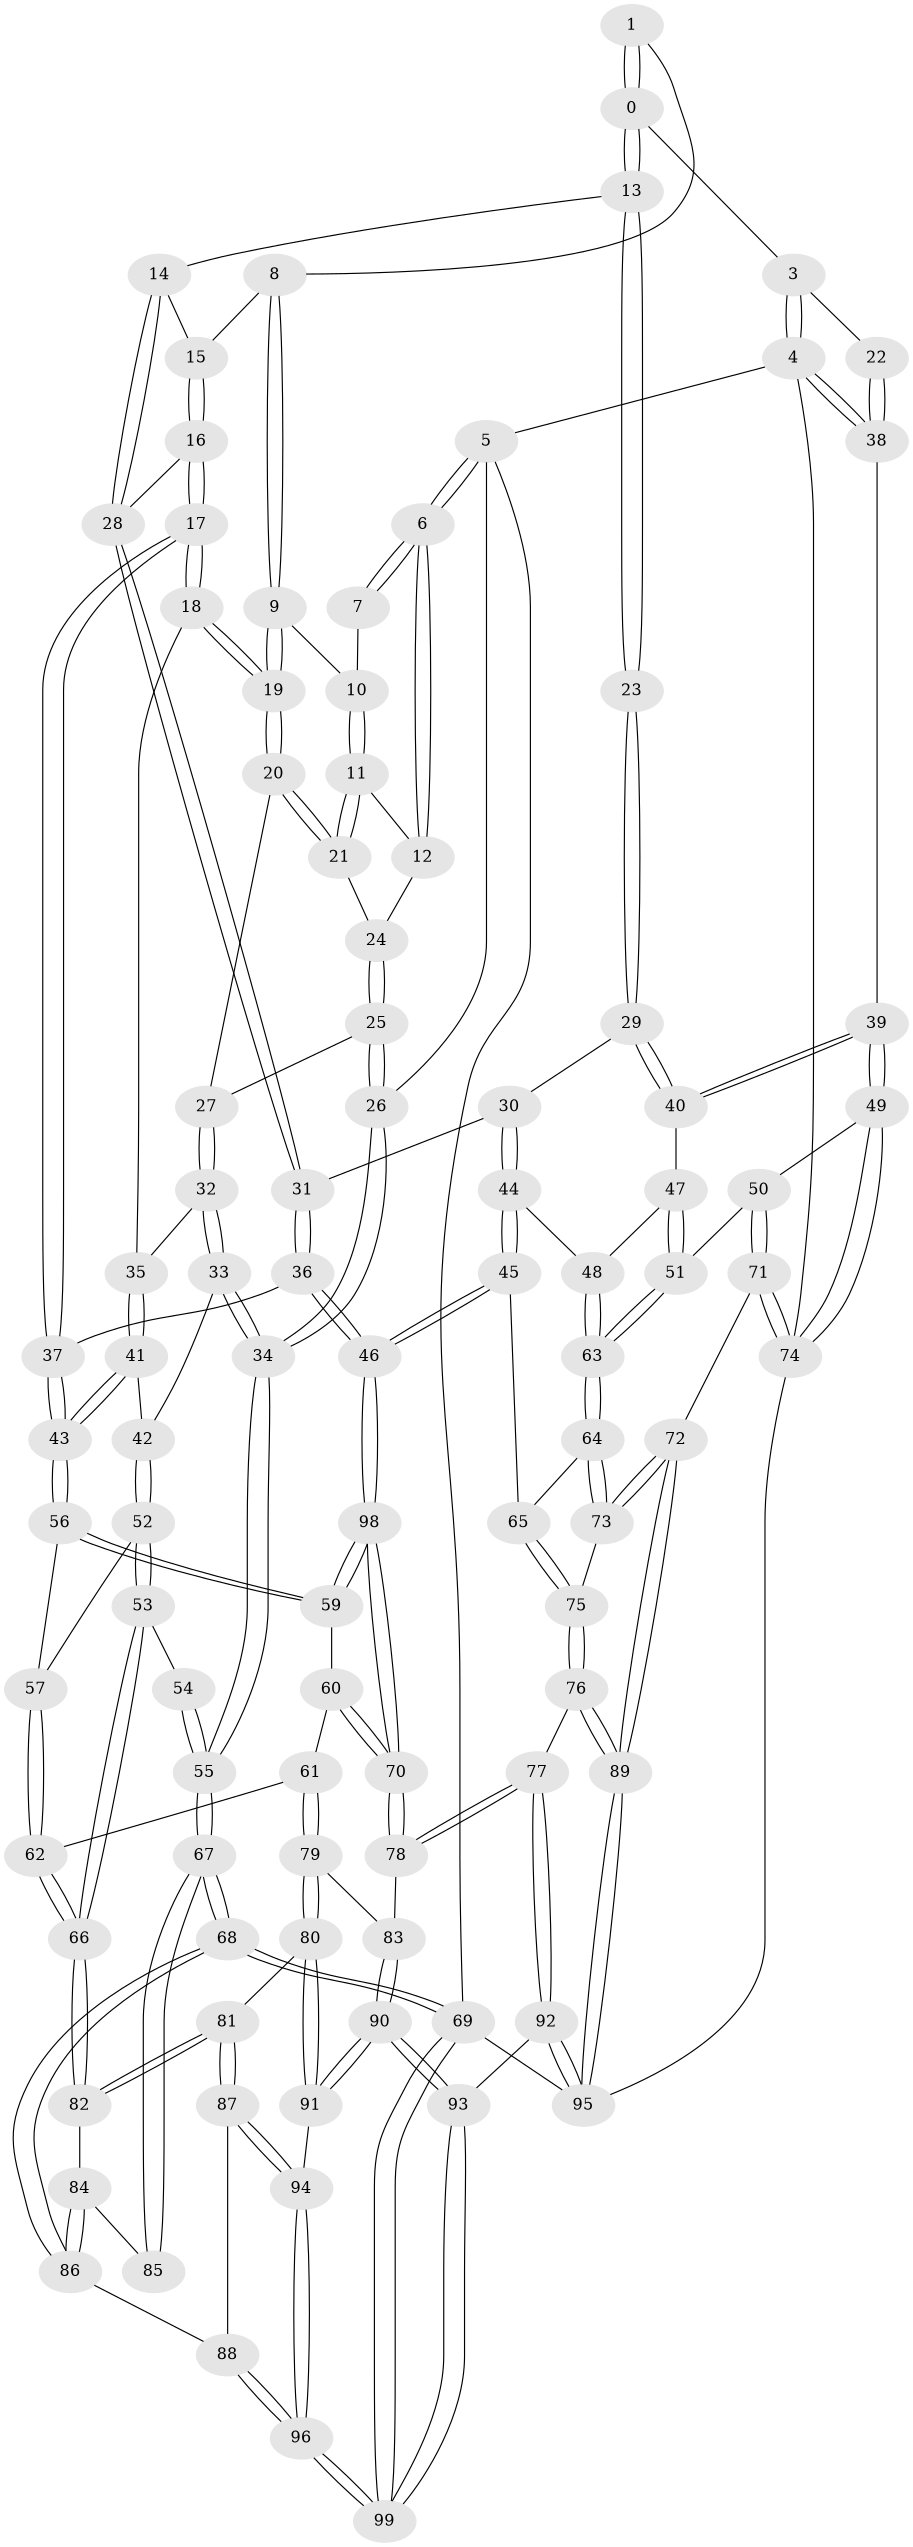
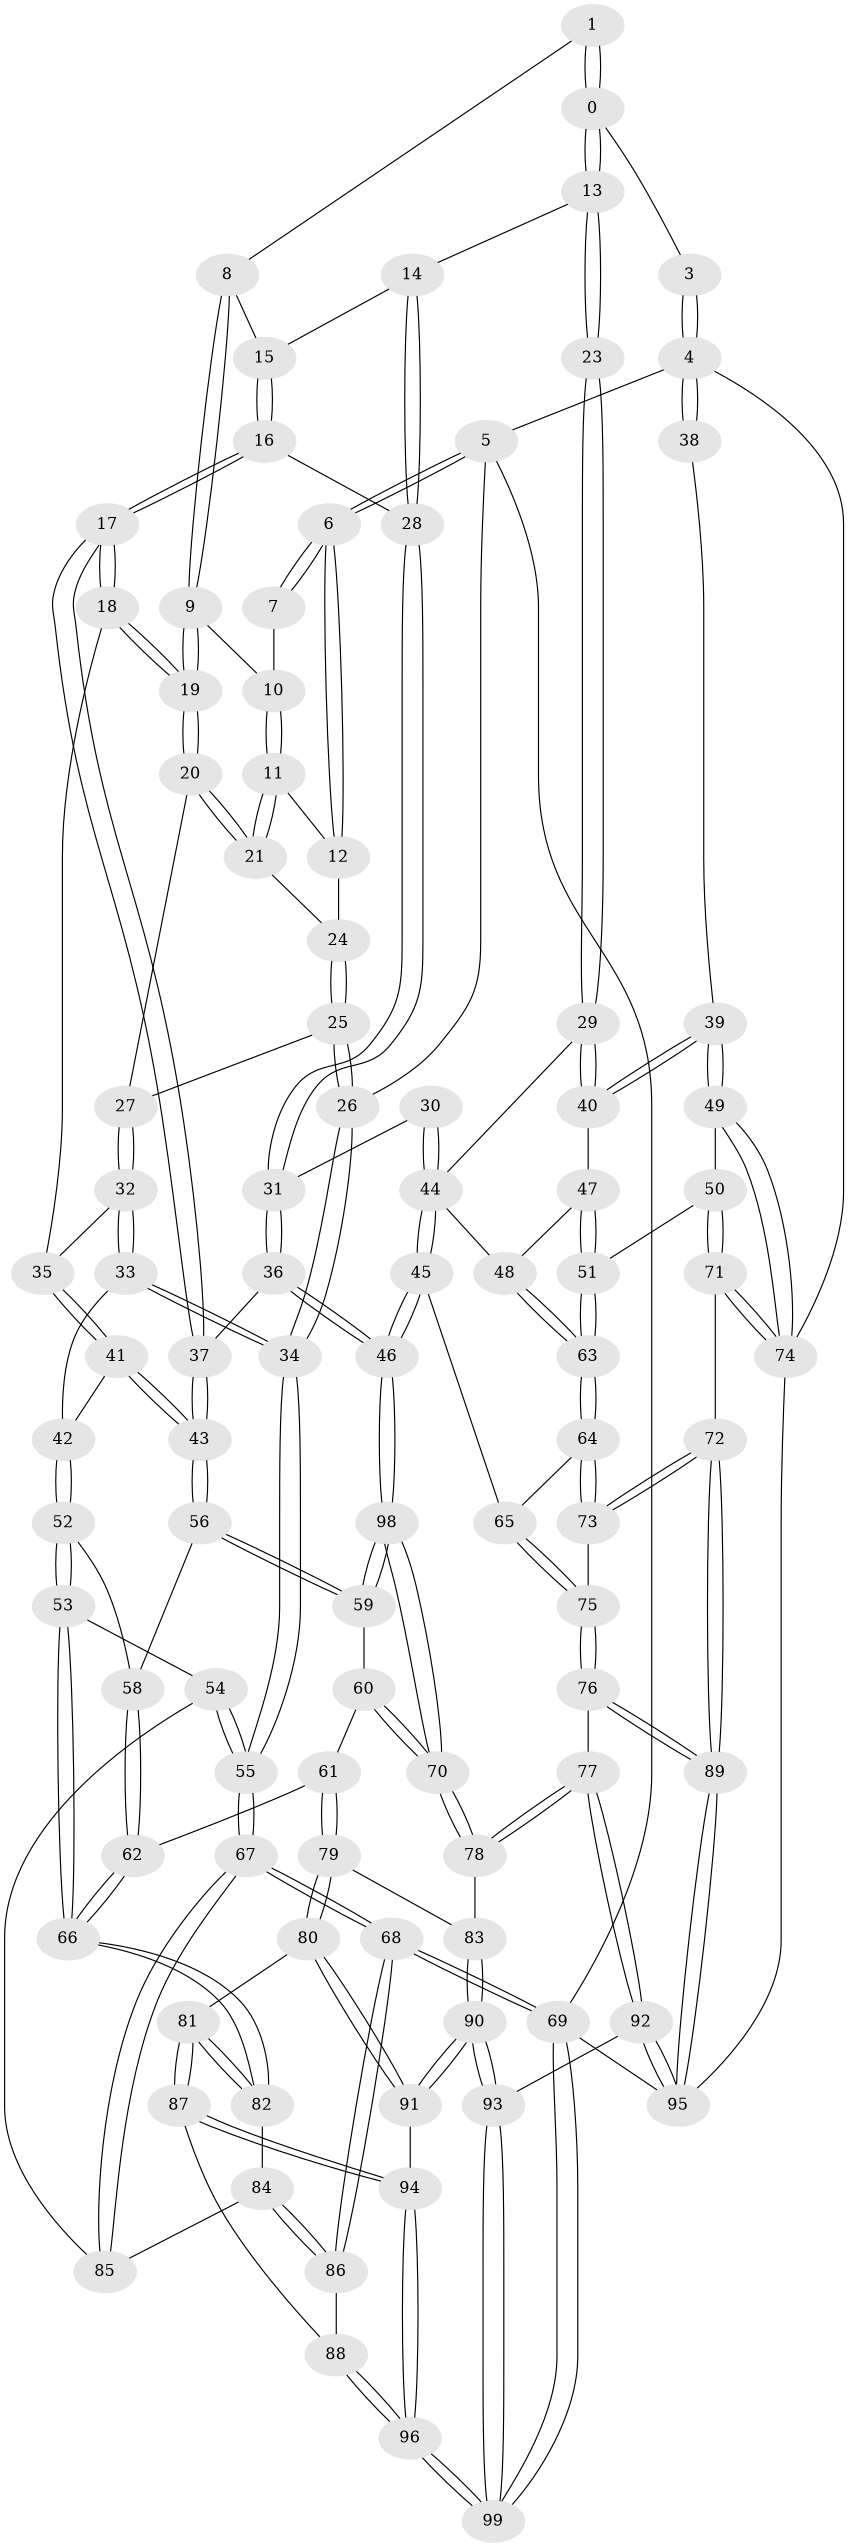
  graph {
    node [color=gray90 style=filled]
    n1 [label=0]
    1
    8
    3
    13
    9
    15
    4
-   22
    14
    23
    5
    38
    74
    6
    26
    69
    39
    95
    7
    12
    34
    n23 [label=99]
    10
    24
    11
    19
    16
    20
    21
    25
    28
    29
    31
    17
    18
    37
    35
    43
    41
    27
    32
    30
    40
    55
    33
    36
    44
    47
    45
    48
    46
    42
    52
    67
    n56 [label=98]
    56
    49
    50
    51
    53
-   57
+   57 [label=58]
    59
    65
    63
    75
    70
    64
    71
    72
    54
    66
    62
    85
    82
    68
    60
    78
    61
    79
    83
    80
    73
    76
    84
    86
    88
    89
    77
    92
    93
    90
    81
    91
    87
    94
    96
    n1 -- 3
    n1 -- 13
    n1 -- 13
    1 -- n1
    1 -- n1
    1 -- 8
    8 -- 9
    8 -- 9
    8 -- 15
    3 -- 4
    3 -- 4
-   3 -- 22
    13 -- 14
    13 -- 23
    13 -- 23
    9 -- 10
    9 -- 19
    9 -- 19
    15 -- 16
    15 -- 16
    4 -- 5
    4 -- 38
    4 -- 38
    4 -- 74
-   22 -- 38
-   22 -- 38
    14 -- 15
    14 -- 28
    14 -- 28
    23 -- 29
    23 -- 29
    5 -- 6
    5 -- 6
    5 -- 26
    5 -- 69
    38 -- 39
    74 -- 95
    6 -- 7
    6 -- 7
    6 -- 12
    6 -- 12
    26 -- 34
    26 -- 34
    69 -- 95
    69 -- n23
    69 -- n23
    39 -- 40
    39 -- 40
    39 -- 49
    39 -- 49
    7 -- 10
    12 -- 24
    34 -- 55
    34 -- 55
    10 -- 11
    10 -- 11
    24 -- 25
    24 -- 25
    11 -- 12
    11 -- 21
    11 -- 21
    19 -- 20
    19 -- 20
    16 -- 28
    16 -- 17
    16 -- 17
    20 -- 21
    20 -- 21
    20 -- 27
    21 -- 24
    25 -- 26
    25 -- 26
    25 -- 27
    28 -- 31
    28 -- 31
-   29 -- 30
+   29 -- 44
    29 -- 40
    29 -- 40
    31 -- 36
    31 -- 36
    17 -- 18
    17 -- 18
    17 -- 37
    17 -- 37
    18 -- 19
    18 -- 19
    18 -- 35
    37 -- 43
    37 -- 43
    35 -- 41
    35 -- 41
    43 -- 56
    43 -- 56
    41 -- 43
    41 -- 43
    41 -- 42
    27 -- 32
    27 -- 32
    32 -- 35
    32 -- 33
    32 -- 33
    30 -- 31
    30 -- 44
    30 -- 44
    40 -- 47
    55 -- 67
    55 -- 67
    33 -- 34
    33 -- 34
    33 -- 42
    36 -- 37
    36 -- 46
    36 -- 46
    44 -- 45
    44 -- 45
    44 -- 48
    47 -- 48
    47 -- 51
    47 -- 51
    45 -- 46
    45 -- 46
    45 -- 65
    48 -- 63
    48 -- 63
    46 -- n56
    46 -- n56
    42 -- 52
    42 -- 52
    52 -- 53
    52 -- 53
    52 -- 57
    67 -- 85
    67 -- 85
    67 -- 68
    67 -- 68
    n56 -- 59
    n56 -- 59
    n56 -- 70
    n56 -- 70
    56 -- 57
    56 -- 59
    56 -- 59
    49 -- 74
    49 -- 74
    49 -- 50
    50 -- 51
    50 -- 71
    50 -- 71
    51 -- 63
    51 -- 63
    53 -- 54
    53 -- 66
    53 -- 66
    57 -- 62
    57 -- 62
    59 -- 60
    65 -- 75
    65 -- 75
    63 -- 64
    63 -- 64
    75 -- 76
    75 -- 76
    70 -- 78
    70 -- 78
    64 -- 65
    64 -- 73
    64 -- 73
    71 -- 74
    71 -- 74
    71 -- 72
    72 -- 73
    72 -- 73
    72 -- 89
    72 -- 89
    54 -- 55
    54 -- 55
+   54 -- 85
    66 -- 82
    66 -- 82
    62 -- 66
    62 -- 66
    82 -- 84
    68 -- 69
    68 -- 69
    68 -- 86
    68 -- 86
    60 -- 70
    60 -- 70
    60 -- 61
    78 -- 83
    61 -- 62
    61 -- 79
    61 -- 79
    79 -- 83
    79 -- 80
    79 -- 80
    83 -- 90
    83 -- 90
    80 -- 81
    80 -- 91
    80 -- 91
    73 -- 75
    76 -- 89
    76 -- 89
    76 -- 77
    84 -- 85
    84 -- 86
    84 -- 86
    86 -- 88
    88 -- 96
    88 -- 96
    89 -- 95
    89 -- 95
    77 -- 78
    77 -- 78
    77 -- 92
    77 -- 92
    92 -- 95
    92 -- 95
    92 -- 93
    93 -- n23
    93 -- n23
    90 -- 93
    90 -- 93
    90 -- 91
    90 -- 91
    81 -- 82
    81 -- 82
    81 -- 87
    81 -- 87
    91 -- 94
    87 -- 88
    87 -- 94
    87 -- 94
    94 -- 96
    94 -- 96
    96 -- n23
    96 -- n23
  }
